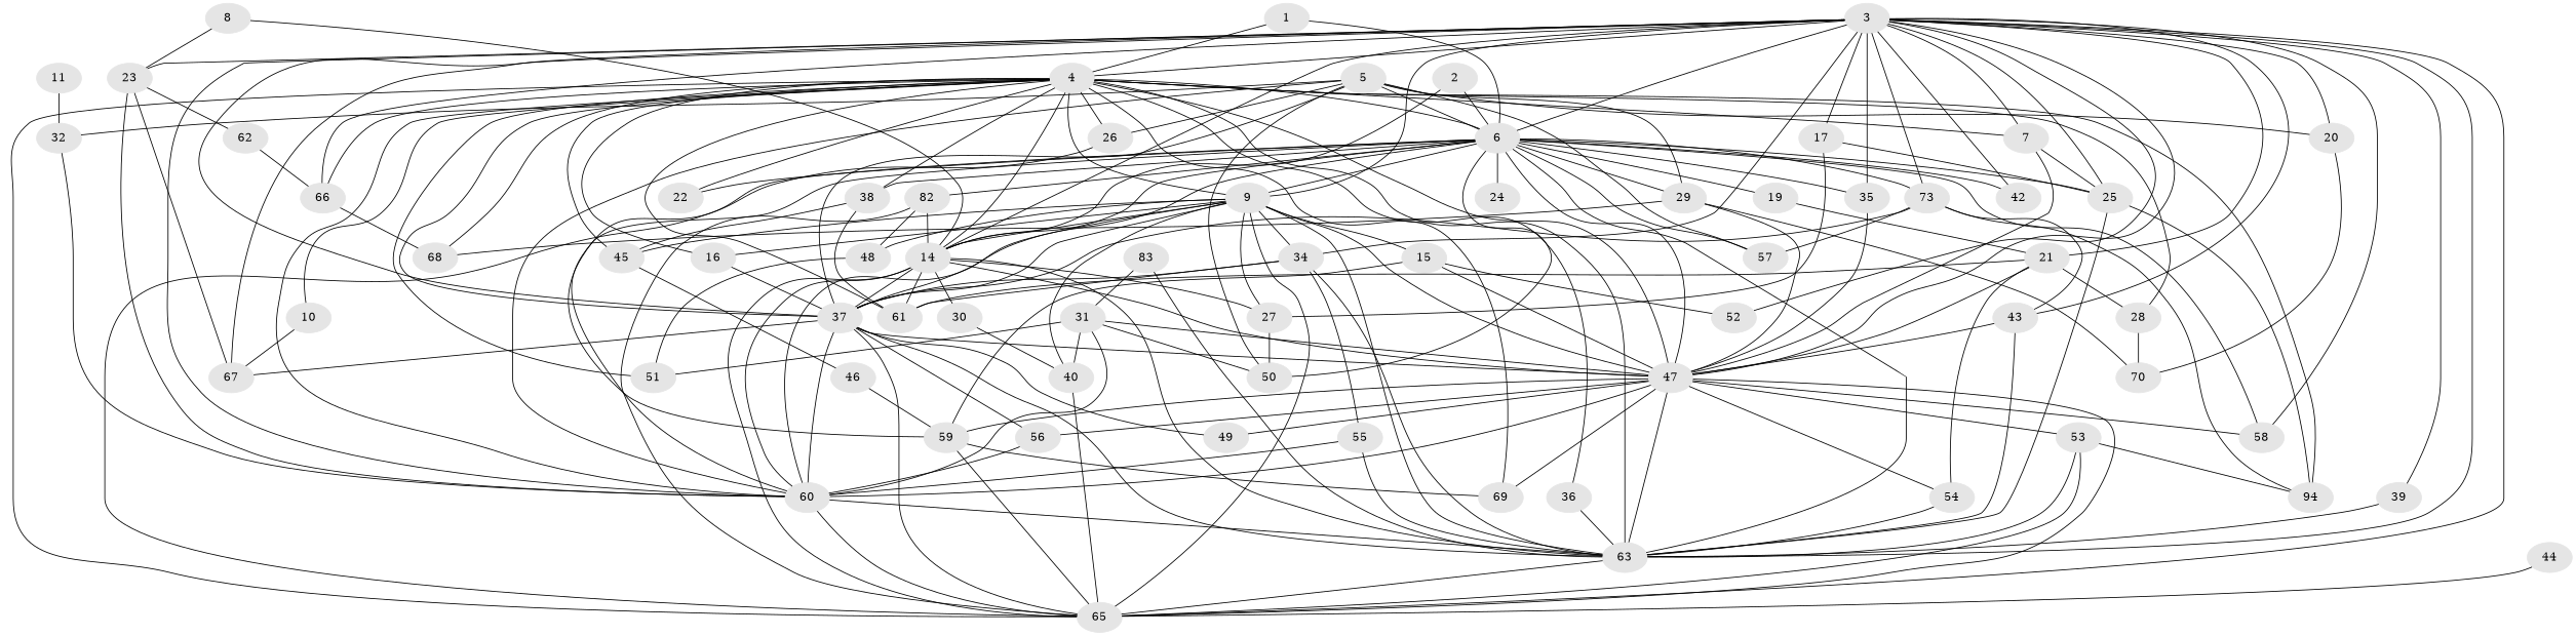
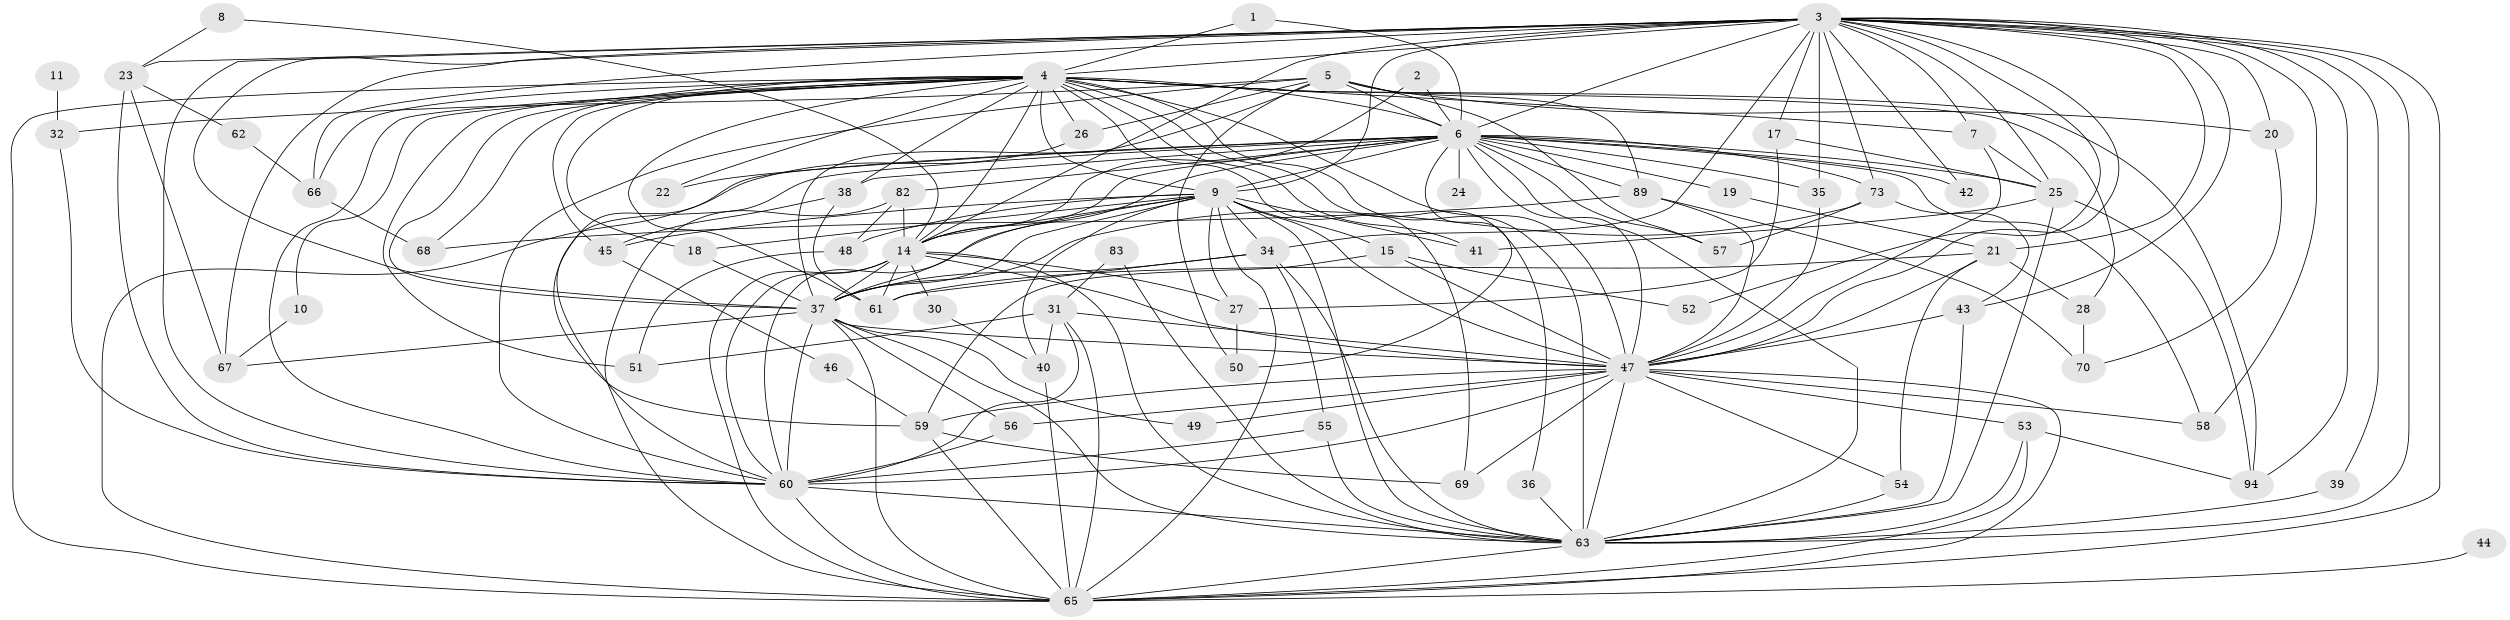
  graph {
    node [color=gray90 style=filled]
    edge [weight=1.0]
    1
    4
    6
    14
    7
    9
    37
    47
    60
    63
    n11 [label=94]
    65
    66
    10
-   16
+   16 [label=18]
    22
    26
    28
    36
    38
+   41
    45
    51
    61
    68
    69
    25
    n28 [label=73]
    35
    42
    57
    58
-   29
+   29 [label=89]
    50
    n35 [label=82]
    19
    24
    2
    27
    30
    3
    17
    20
    21
    23
    34
    39
    52
    67
    43
    15
    40
    48
    70
    54
    62
    55
    49
    56
    59
    53
    46
    5
    32
    8
    11
    n67 [label=83]
    31
    44
    1 -- 4
    1 -- 6
    4 -- 6
    4 -- 14
    4 -- 7
    4 -- 9
    4 -- 37 [weight=2.0]
    4 -- 47 [weight=2.0]
    4 -- 60
    4 -- 63
    4 -- n11
    4 -- 65
    4 -- 66
    4 -- 10
    4 -- 16
    4 -- 22
    4 -- 26
    4 -- 28
    4 -- 36
    4 -- 38
+   4 -- 41
    4 -- 45
    4 -- 51
    4 -- 61
    4 -- 68
    4 -- 69
    6 -- 14
    6 -- 9 [weight=2.0]
    6 -- 37
    6 -- 47
    6 -- 60
    6 -- 63
    6 -- 65
    6 -- 22 [weight=2.0]
    6 -- 38
    6 -- 25
    6 -- n28 [weight=2.0]
    6 -- 35
    6 -- 42
    6 -- 57
    6 -- 58
    6 -- 29
    6 -- 50 [weight=2.0]
    6 -- n35
    6 -- 19 [weight=2.0]
    6 -- 24
    14 -- 37
    14 -- 47 [weight=2.0]
    14 -- 60
    14 -- 63
    14 -- 65
    14 -- 61
    14 -- 27
    14 -- 30
    7 -- 47
    7 -- 25
    9 -- 14
    9 -- 37
    9 -- 47
    9 -- 60
    9 -- 63
    9 -- 65 [weight=2.0]
    9 -- 16
+   9 -- 41
    9 -- 45
    9 -- 27
    9 -- 34
    9 -- 15 [weight=2.0]
    9 -- 40
    9 -- 48
    37 -- 47
    37 -- 60 [weight=2.0]
    37 -- 63 [weight=2.0]
    37 -- 65
    37 -- 67
    37 -- 49
    37 -- 56 [weight=2.0]
    47 -- 60 [weight=2.0]
    47 -- 63
    47 -- 65 [weight=2.0]
    47 -- 69
    47 -- 58
    47 -- 54
    47 -- 49
    47 -- 56
    47 -- 59
    47 -- 53
    60 -- 63
    60 -- 65 [weight=2.0]
    63 -- 65
    66 -- 68
    10 -- 67
    16 -- 37
    26 -- 59
    28 -- 70
    36 -- 63
    38 -- 45
    38 -- 61
    45 -- 46
    25 -- 63
    25 -- n11
+   25 -- 41
    n28 -- 37
    n28 -- 57
    n28 -- 43
    35 -- 47
    29 -- 47
    29 -- 68
    29 -- 70
    n35 -- 14
    n35 -- 65
    n35 -- 48
    19 -- 21
    2 -- 6
    2 -- 14
    27 -- 50
    30 -- 40
    3 -- 4 [weight=3.0]
    3 -- 6
    3 -- 14
    3 -- 7
    3 -- 9
    3 -- 37 [weight=2.0]
    3 -- 47
    3 -- 60
    3 -- 63 [weight=2.0]
-   n28 -- n11
+   3 -- n11
    3 -- 65
    3 -- 66
    3 -- 25
    3 -- n28
    3 -- 35 [weight=2.0]
    3 -- 42
    3 -- 58
    3 -- 17
    3 -- 20
    3 -- 21
    3 -- 23
    3 -- 34
    3 -- 39
    3 -- 52
    3 -- 67 [weight=2.0]
    3 -- 43
    17 -- 25
    17 -- 27
    20 -- 70
    21 -- 47
    21 -- 28
    21 -- 61
    21 -- 54
    23 -- 60
    23 -- 67
    23 -- 62
    34 -- 37
    34 -- 63
    34 -- 61
    34 -- 55
    39 -- 63
    43 -- 47
    43 -- 63
    15 -- 47
    15 -- 52
    15 -- 59
    40 -- 65
    48 -- 51
    54 -- 63 [weight=2.0]
    62 -- 66
    55 -- 60
    55 -- 63
    56 -- 60
    59 -- 65
    59 -- 69
    53 -- 63
    53 -- n11
    53 -- 65
    46 -- 59
    5 -- 6
    5 -- 37
    5 -- 60
    5 -- 26
    5 -- 57
    5 -- 29
    5 -- 50
    5 -- 20
    5 -- 32
    32 -- 60
    8 -- 14 [weight=2.0]
    8 -- 23
    11 -- 32
    n67 -- 63
    n67 -- 31
    31 -- 47
    31 -- 60
-   31 -- 50
+   31 -- 65
    31 -- 51
    31 -- 40
    44 -- 65
  }
